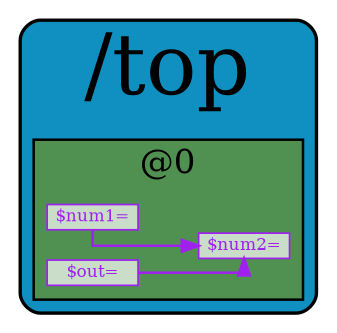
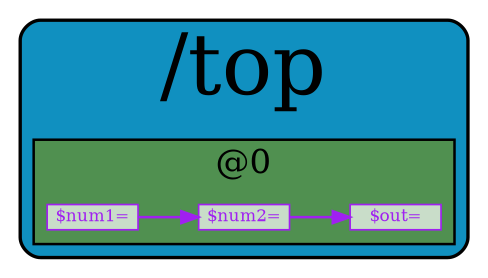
  strict digraph {
    fontname="DejaVu Serif"
    rankdir=LR
    splines=ortho
    node [color=purple fillcolor="#ffffffb0" fontcolor=purple fontname="DejaVu Serif" fontsize=10 margin="0.03,0.03" penwidth=1.0 shape=box style=filled]
    edge [color=purple fontcolor="#00D000" fontname="DejaVu Serif" labelfontcolor=purple penwidth=1.5 weight=2]
    n1 [height=0.02 label="$num1="]
    n2 [height=0.02 label="$num2="]
    n3 [height=0.02 label="$out="]
    subgraph cluster_1 {
      fillcolor="#1090c0"
      fontsize=50
      label="/top"
      penwidth=2.0
      style="filled,rounded"
      subgraph cluster_2 {
        fillcolor="#509050"
        fontsize=20
        label="@0"
        penwidth=1.5
        style=filled
        n1
        n2
        n3
      }
      subgraph cluster_3 {
        fillcolor=orange
        fontsize=50
        label="|none"
        penwidth=2.5
        style="filled,rounded"
      }
    }
    n1 -> n2
-   n3 -> n2
+   n2 -> n3
  }
